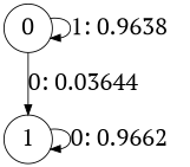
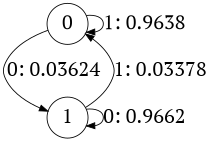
  digraph {
    fontname="PT Serif"
    node [fontsize=24 shape=circle fontname="PT Serif"]
    edge [fontsize=24 fontname="PT Serif"]
    0
    1
    0 -> 0 [label="1: 0.9638   "]
-   0 -> 1 [label="0: 0.03644  "]
+   0 -> 1 [label="0: 0.03624  "]
+   1 -> 0 [label="1: 0.03378  "]
    1 -> 1 [label="0: 0.9662   "]
  }
